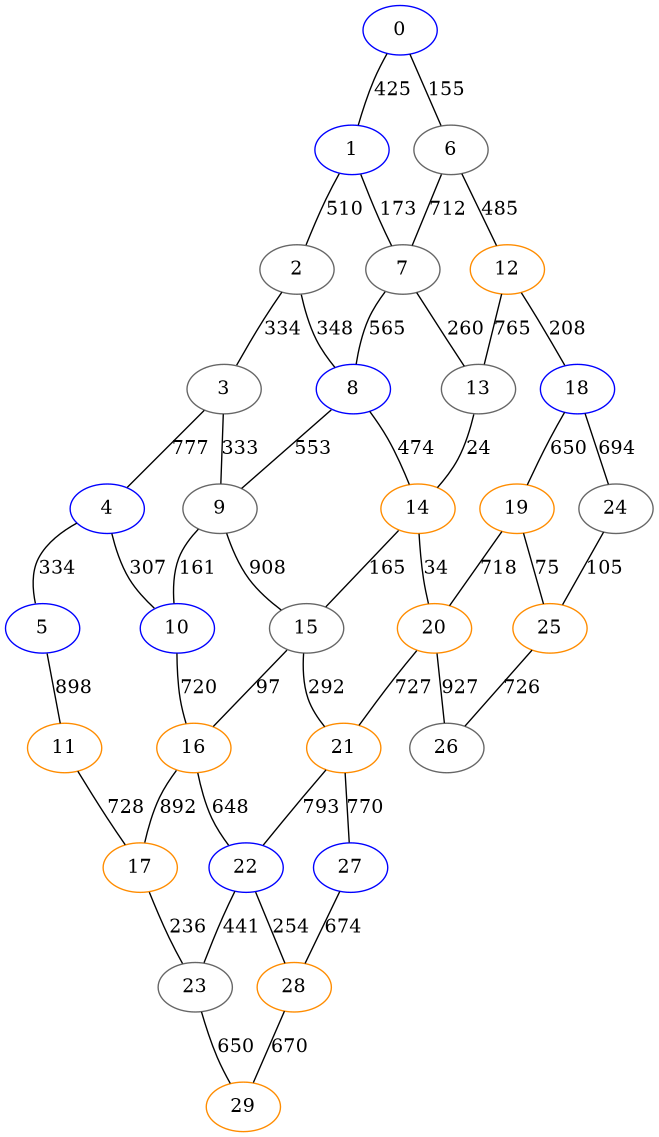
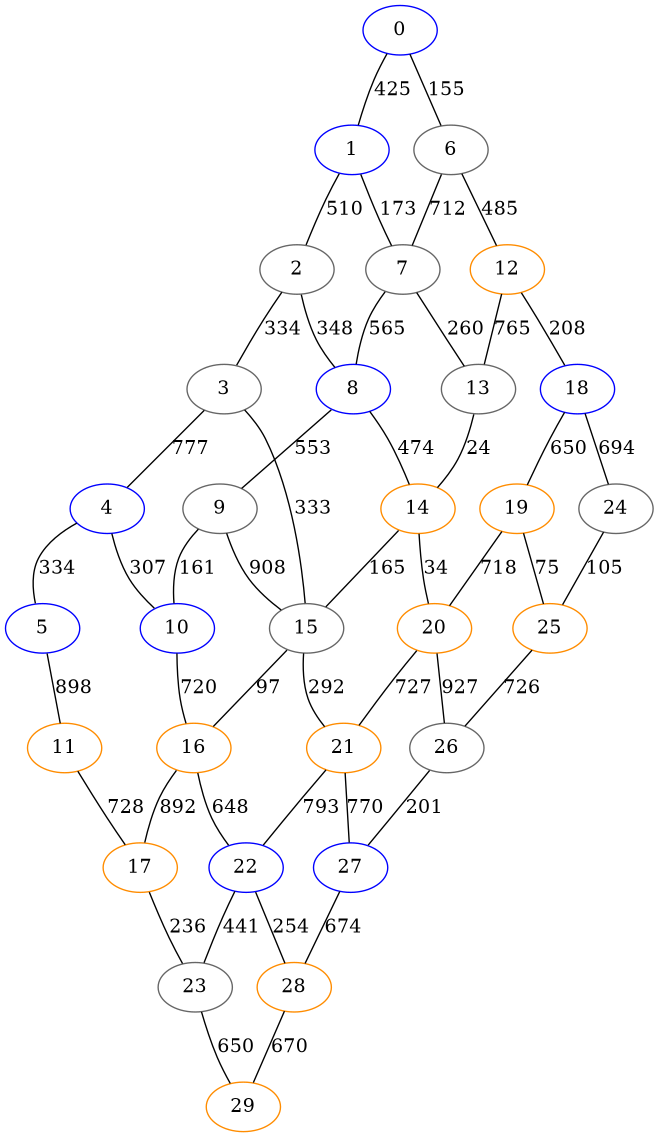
  strict graph {
    node [color=darkorange]
    0 [color=blue]
    1 [color=blue]
    6 [color=gray40]
    2 [color=gray40]
    7 [color=gray40]
    12
    3 [color=gray40]
    8 [color=blue]
    13 [color=gray40]
    4 [color=blue]
    9 [color=gray40]
    14
    5 [color=blue]
    10 [color=blue]
    15 [color=gray40]
    11
    16
    17
    18 [color=blue]
    20
    21
    22 [color=blue]
    23 [color=gray40]
    19
    24 [color=gray40]
    25
    26 [color=gray40]
    27 [color=blue]
    28
    29
    0 -- 1 [label=425]
    0 -- 6 [label=155]
    1 -- 2 [label=510]
    1 -- 7 [label=173]
    6 -- 7 [label=712]
    6 -- 12 [label=485]
    2 -- 3 [label=334]
    2 -- 8 [label=348]
    7 -- 8 [label=565]
    7 -- 13 [label=260]
    12 -- 13 [label=765]
    12 -- 18 [label=208]
    3 -- 4 [label=777]
-   3 -- 9 [label=333]
+   3 -- 15 [label=333]
    8 -- 9 [label=553]
    8 -- 14 [label=474]
    13 -- 14 [label=24]
    4 -- 5 [label=334]
    4 -- 10 [label=307]
    9 -- 10 [label=161]
    9 -- 15 [label=908]
    14 -- 15 [label=165]
    14 -- 20 [label=34]
    5 -- 11 [label=898]
    10 -- 16 [label=720]
    15 -- 16 [label=97]
    15 -- 21 [label=292]
    11 -- 17 [label=728]
    16 -- 17 [label=892]
    16 -- 22 [label=648]
    17 -- 23 [label=236]
    18 -- 19 [label=650]
    18 -- 24 [label=694]
    20 -- 21 [label=727]
    20 -- 26 [label=927]
    21 -- 22 [label=793]
    21 -- 27 [label=770]
    22 -- 23 [label=441]
    22 -- 28 [label=254]
    23 -- 29 [label=650]
    19 -- 20 [label=718]
    19 -- 25 [label=75]
    24 -- 25 [label=105]
    25 -- 26 [label=726]
+   26 -- 27 [label=201]
    27 -- 28 [label=674]
    28 -- 29 [label=670]
  }
